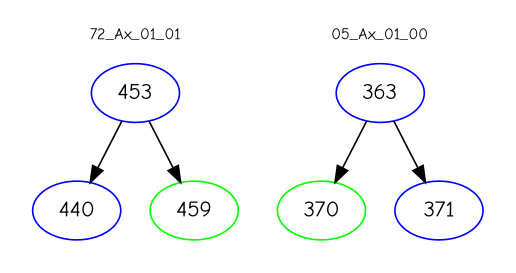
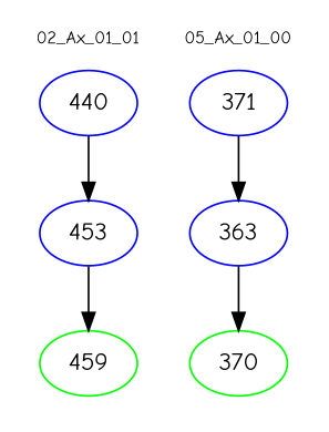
  digraph {
    fontname="Comic Neue"
    node [color=blue fontname="Comic Neue"]
    edge [color=black fontname="Comic Neue"]
    n1 [label=453]
    n2 [label=440]
    n3 [color=green label=459]
    n4 [label=363]
    n5 [color=green label=370]
    n6 [label=371]
    subgraph cluster_1 {
      color=white
      fontsize=10
-     label="72_Ax_01_01"
+     label="02_Ax_01_01"
      n1
      n2
      n3
    }
    subgraph cluster_2 {
      color=white
      fontsize=10
      label="05_Ax_01_00"
      n4
      n5
      n6
    }
-   n1 -> n2
+   n2 -> n1
    n1 -> n3
    n4 -> n5
-   n4 -> n6
+   n6 -> n4
  }
